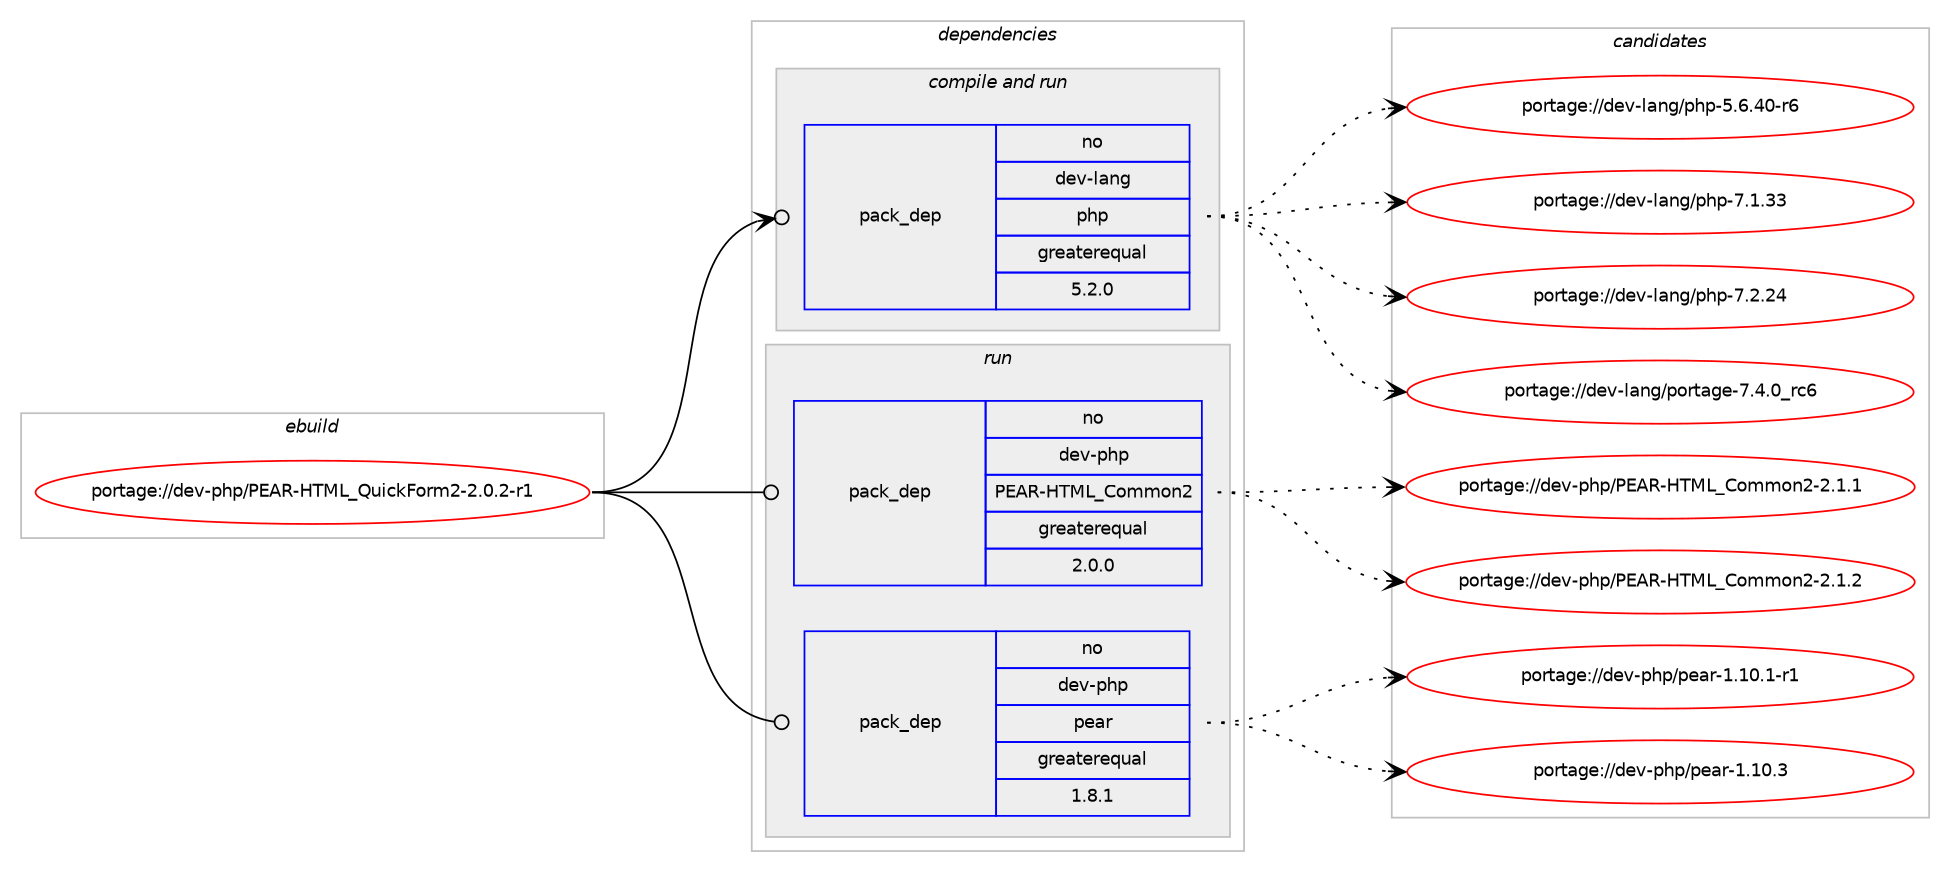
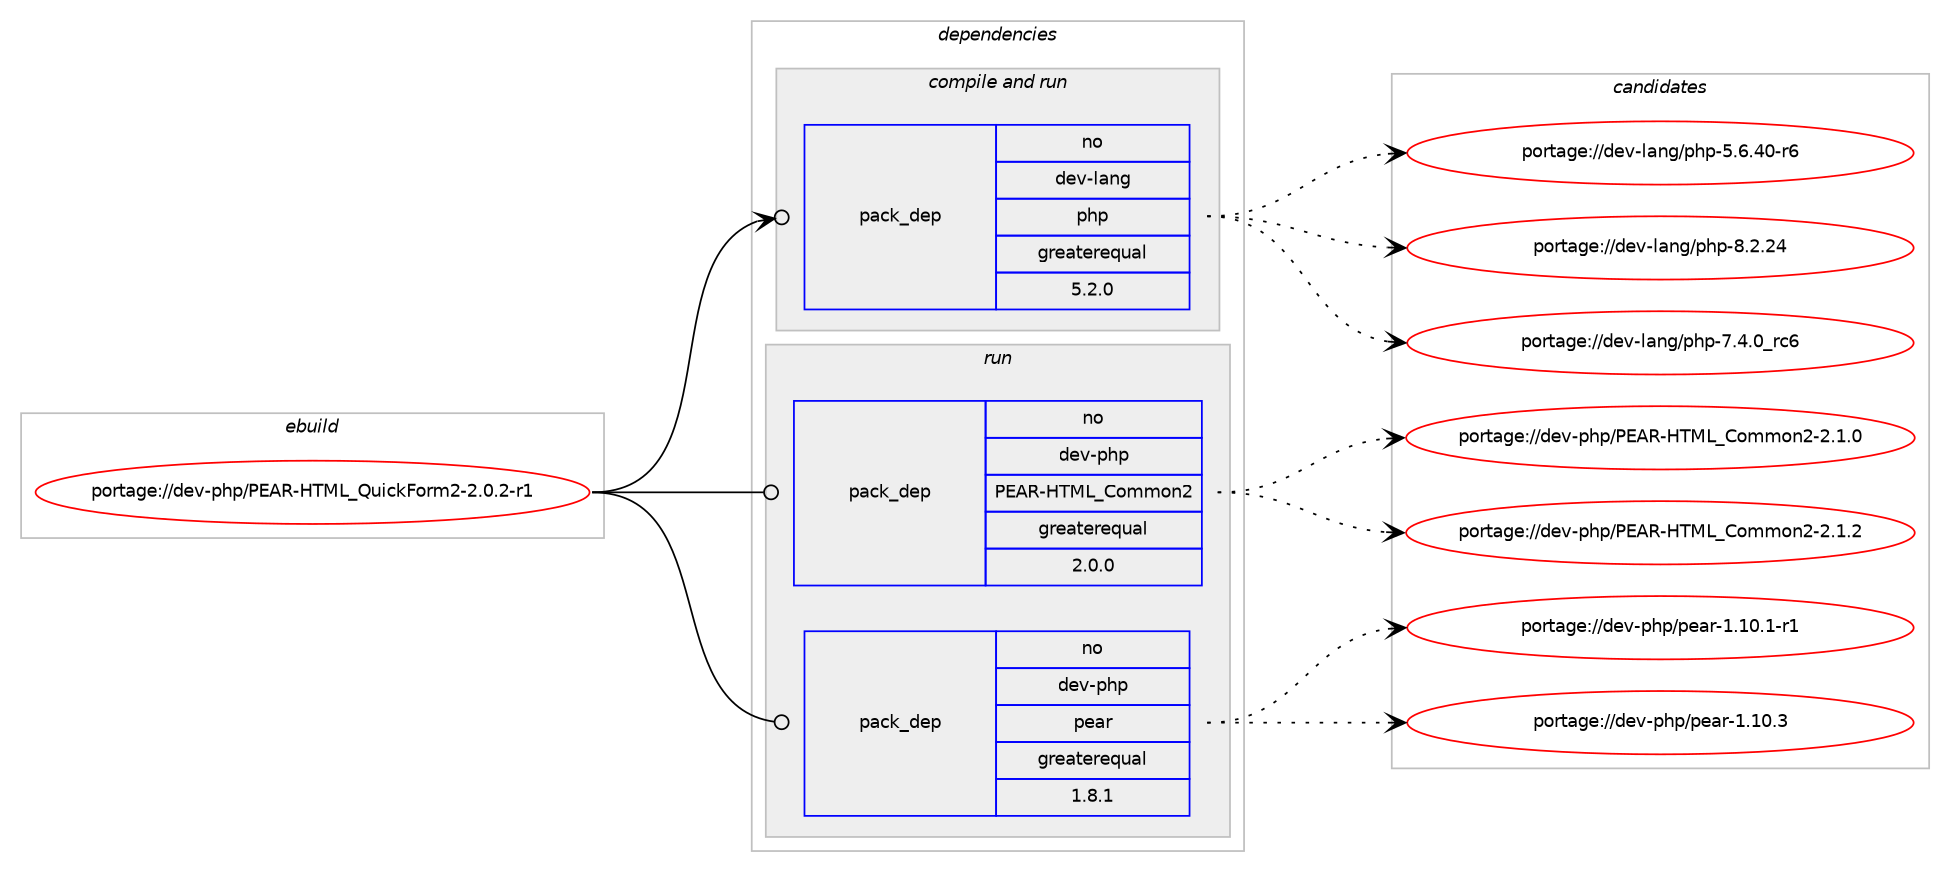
  digraph {
    compound=true
    concentrate=true
    fontname=Helvetica
    fontsize=10
    newrank=true
    rankdir=LR
    ranksep=1.5
    node [color=red fontname=Helvetica fontsize=10]
    edge [arrowhead=vee headport=w style=dotted tailport=e weight=100]
    n1 [label="portage://dev-php/PEAR-HTML_QuickForm2-2.0.2-r1" width=4]
    n2 [color=blue label=<<TABLE BORDER="0" CELLBORDER="1" CELLSPACING="0" CELLPADDING="4" WIDTH="220"><TR><TD ROWSPAN="6" CELLPADDING="30">pack_dep</TD></TR><TR><TD WIDTH="110">no</TD></TR><TR><TD>dev-lang</TD></TR><TR><TD>php</TD></TR><TR><TD>greaterequal</TD></TR><TR><TD>5.2.0</TD></TR></TABLE>> shape=none]
    n3 [color=blue label=<<TABLE BORDER="0" CELLBORDER="1" CELLSPACING="0" CELLPADDING="4" WIDTH="220"><TR><TD ROWSPAN="6" CELLPADDING="30">pack_dep</TD></TR><TR><TD WIDTH="110">no</TD></TR><TR><TD>dev-php</TD></TR><TR><TD>PEAR-HTML_Common2</TD></TR><TR><TD>greaterequal</TD></TR><TR><TD>2.0.0</TD></TR></TABLE>> shape=none]
    n4 [color=blue label=<<TABLE BORDER="0" CELLBORDER="1" CELLSPACING="0" CELLPADDING="4" WIDTH="220"><TR><TD ROWSPAN="6" CELLPADDING="30">pack_dep</TD></TR><TR><TD WIDTH="110">no</TD></TR><TR><TD>dev-php</TD></TR><TR><TD>pear</TD></TR><TR><TD>greaterequal</TD></TR><TR><TD>1.8.1</TD></TR></TABLE>> shape=none]
    n5 [label="portage://dev-lang/php-5.6.40-r6" width=4]
-   n6 [label="portage://dev-lang/php-7.1.33" width=4]
-   n7 [label="portage://dev-lang/php-7.2.24" width=4]
-   n8 [label="portage://dev-lang/portage-7.4.0_rc6" width=4]
-   n9 [label="portage://dev-php/PEAR-HTML_Common2-2.1.1" width=4]
+   n7 [label="portage://dev-lang/php-8.2.24" width=4]
+   n8 [label="portage://dev-lang/php-7.4.0_rc6" width=4]
+   n9 [label="portage://dev-php/PEAR-HTML_Common2-2.1.0" width=4]
    n10 [label="portage://dev-php/PEAR-HTML_Common2-2.1.2" width=4]
    n11 [label="portage://dev-php/pear-1.10.1-r1" width=4]
    n12 [label="portage://dev-php/pear-1.10.3" width=4]
    subgraph cluster_1 {
      color=gray
      label=<<i>ebuild</i>>
      rank=same
      n1
    }
    subgraph cluster_2 {
      color=gray
      label=<<i>dependencies</i>>
      subgraph cluster_3 {
        color=gray
        fillcolor="#eeeeee"
        label=<<i>compile</i>>
        style=filled
      }
      subgraph cluster_4 {
        color=gray
        fillcolor="#eeeeee"
        label=<<i>compile and run</i>>
        style=filled
        subgraph sub_5 {
          color=gray
          fillcolor="#eeeeee"
          label=<<i>compile and run</i>>
          style=filled
          n2
        }
      }
      subgraph cluster_6 {
        color=gray
        fillcolor="#eeeeee"
        label=<<i>run</i>>
        style=filled
        subgraph sub_7 {
          color=gray
          fillcolor="#eeeeee"
          label=<<i>run</i>>
          style=filled
          n3
        }
        subgraph sub_8 {
          color=gray
          fillcolor="#eeeeee"
          label=<<i>run</i>>
          style=filled
          n4
        }
      }
    }
    subgraph cluster_9 {
      color=gray
      label=<<i>candidates</i>>
      rank=same
      subgraph sub_10 {
        color=black
        label=<<i>candidates</i>>
        nodesep=1
        rank=same
        n5
-       n6
        n7
        n8
      }
      subgraph sub_11 {
        color=black
        label=<<i>candidates</i>>
        nodesep=1
        rank=same
        n9
        n10
      }
      subgraph sub_12 {
        color=black
        label=<<i>candidates</i>>
        nodesep=1
        rank=same
        n11
        n12
      }
    }
    n1 -> n2 [arrowhead=odotvee style=solid weight=20]
    n1 -> n3 [arrowhead=odot style=solid weight=20]
    n1 -> n4 [arrowhead=odot style=solid weight=20]
    n2 -> n5
-   n2 -> n6
    n2 -> n7
    n2 -> n8
    n3 -> n9
    n3 -> n10
    n4 -> n11
    n4 -> n12
  }
